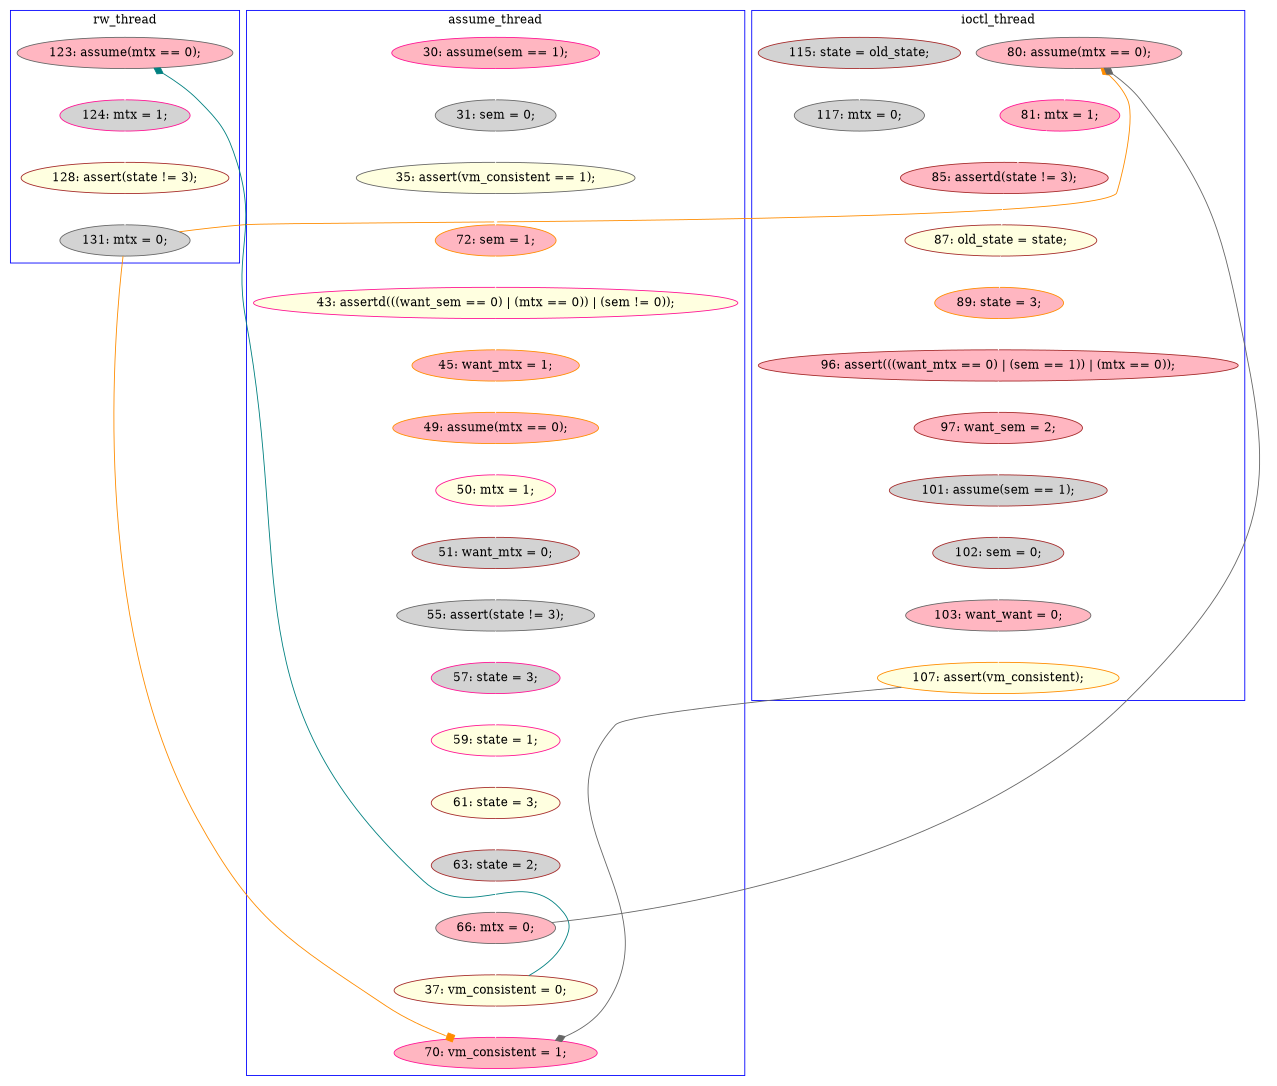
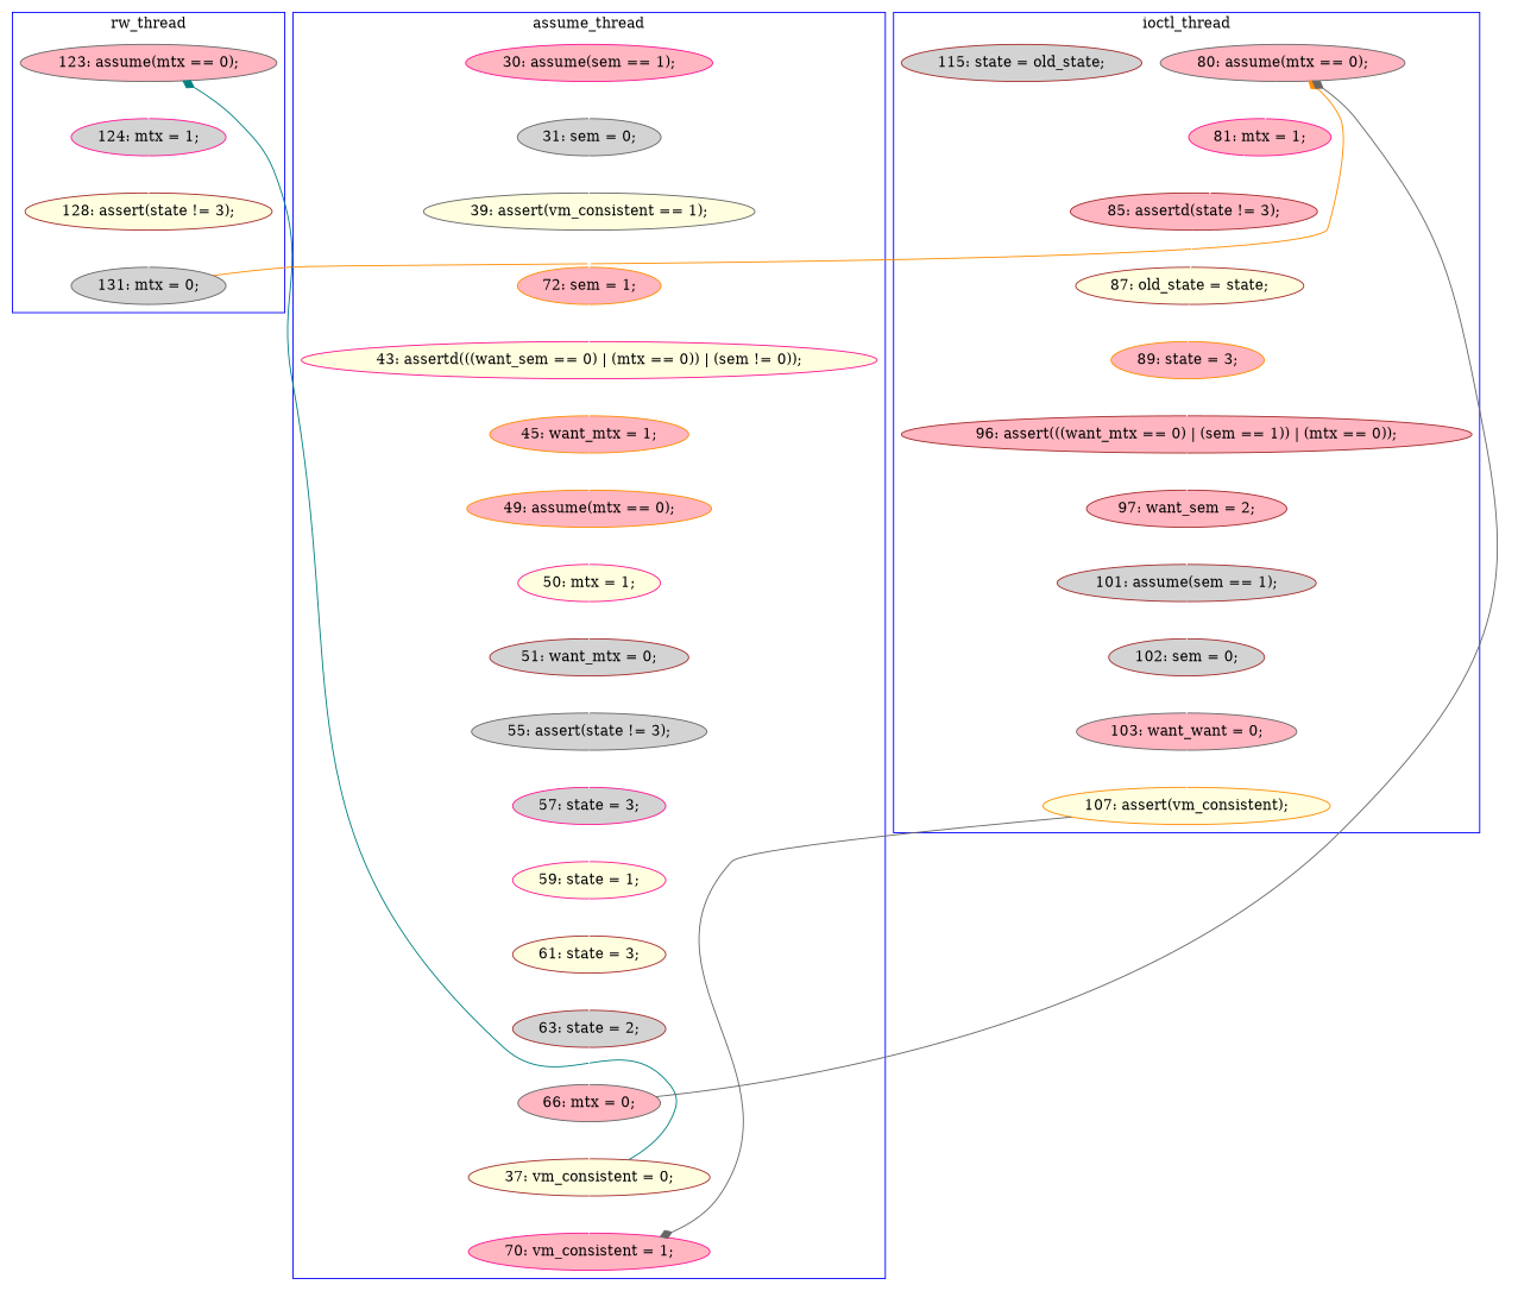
  digraph {
    node [color=brown fillcolor=lightpink style=filled]
    edge [color=white style=solid]
    n1 [color=gray40 label="123: assume(mtx == 0);"]
    n2 [color=deeppink fillcolor=lightgrey label="124: mtx = 1;"]
    n3 [fillcolor=lightyellow label="128: assert(state != 3);"]
    n4 [color=gray40 fillcolor=lightgrey label="131: mtx = 0;"]
    n5 [color=darkorange label="89: state = 3;"]
    n6 [label="96: assert(((want_mtx == 0) | (sem == 1)) | (mtx == 0));"]
    n7 [fillcolor=lightyellow label="87: old_state = state;"]
    n8 [color=gray40 label="80: assume(mtx == 0);"]
    n9 [color=deeppink label="81: mtx = 1;"]
    n10 [fillcolor=lightgrey label="101: assume(sem == 1);"]
    n11 [fillcolor=lightgrey label="102: sem = 0;"]
    n12 [label="85: assertd(state != 3);"]
    n13 [color=gray40 label="103: want_want = 0;"]
    n14 [fillcolor=lightgrey label="115: state = old_state;"]
    n15 [color=darkorange fillcolor=lightyellow label="107: assert(vm_consistent);"]
    n16 [label="97: want_sem = 2;"]
-   n17 [color=gray40 fillcolor=lightgrey label="117: mtx = 0;"]
-   n18 [color=gray40 fillcolor=lightyellow label="35: assert(vm_consistent == 1);"]
+   n18 [color=gray40 fillcolor=lightyellow label="39: assert(vm_consistent == 1);"]
    n19 [color=darkorange label="72: sem = 1;"]
    n20 [color=gray40 fillcolor=lightgrey label="31: sem = 0;"]
    n21 [color=gray40 fillcolor=lightgrey label="55: assert(state != 3);"]
    n22 [color=deeppink fillcolor=lightgrey label="57: state = 3;"]
    n23 [color=darkorange label="49: assume(mtx == 0);"]
    n24 [color=deeppink fillcolor=lightyellow label="50: mtx = 1;"]
    n25 [fillcolor=lightgrey label="51: want_mtx = 0;"]
    n26 [fillcolor=lightyellow label="37: vm_consistent = 0;"]
    n27 [color=deeppink fillcolor=lightyellow label="59: state = 1;"]
    n28 [fillcolor=lightyellow label="61: state = 3;"]
    n29 [fillcolor=lightgrey label="63: state = 2;"]
    n30 [color=deeppink label="70: vm_consistent = 1;"]
    n31 [color=darkorange label="45: want_mtx = 1;"]
    n32 [color=deeppink fillcolor=lightyellow label="43: assertd(((want_sem == 0) | (mtx == 0)) | (sem != 0));"]
    n33 [color=gray40 label="66: mtx = 0;"]
    n34 [color=deeppink label="30: assume(sem == 1);"]
    subgraph cluster_1 {
      color=blue
      label=rw_thread
      n1
      n2
      n3
      n4
    }
    subgraph cluster_2 {
      color=blue
      label=ioctl_thread
      n5
      n6
      n7
      n8
      n9
      n10
      n11
      n12
      n13
      n14
      n15
      n16
-     n17
    }
    subgraph cluster_3 {
      color=blue
      label=assume_thread
      n18
      n19
      n20
      n21
      n22
      n23
      n24
      n25
      n26
      n27
      n28
      n29
      n30
      n31
      n32
      n33
      n34
    }
    n1 -> n2
    n2 -> n3
    n3 -> n4
    n4 -> n8 [arrowhead=diamond color=darkorange constraint=false]
-   n4 -> n30 [arrowhead=box color=darkorange constraint=false]
    n5 -> n6
    n6 -> n16
    n7 -> n5
    n8 -> n9
    n9 -> n12
    n10 -> n11
    n11 -> n13
    n12 -> n7
    n13 -> n15
-   n14 -> n17
    n15 -> n30 [arrowhead=diamond color=gray40 constraint=false]
    n16 -> n10
    n18 -> n19
    n19 -> n32
    n20 -> n18
    n21 -> n22
    n22 -> n27
    n23 -> n24
    n24 -> n25
    n25 -> n21
    n26 -> n1 [arrowhead=diamond color=teal constraint=false]
    n26 -> n30
    n27 -> n28
    n28 -> n29
    n29 -> n33
    n31 -> n23
    n32 -> n31
    n33 -> n8 [arrowhead=diamond color=gray40 constraint=false]
    n33 -> n26
    n34 -> n20
  }
